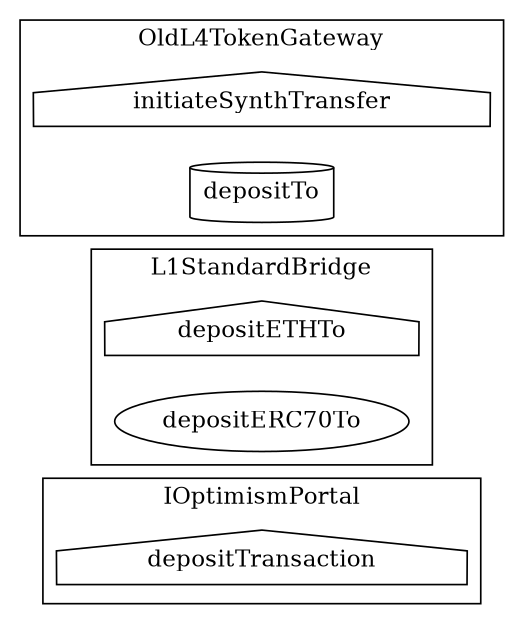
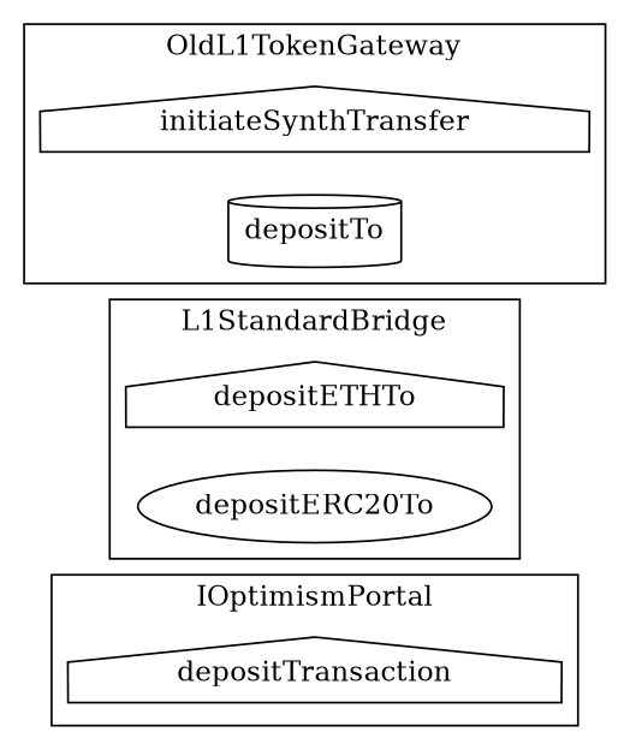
  strict digraph {
    rankdir=LR
    node [shape=house]
    n1 [label=depositTransaction]
    n2 [label=depositETHTo]
-   n3 [label=depositERC70To shape=ellipse]
+   n3 [label=depositERC20To shape=ellipse]
    n4 [label=initiateSynthTransfer]
    n5 [label=depositTo shape=cylinder]
    subgraph cluster_1 {
      label=IOptimismPortal
      n1
    }
    subgraph cluster_2 {
      label=L1StandardBridge
      n2
      n3
    }
    subgraph cluster_3 {
-     label=OldL4TokenGateway
+     label=OldL1TokenGateway
      n4
      n5
    }
    subgraph cluster_4 {
      label="[Solidity]"
    }
  }
